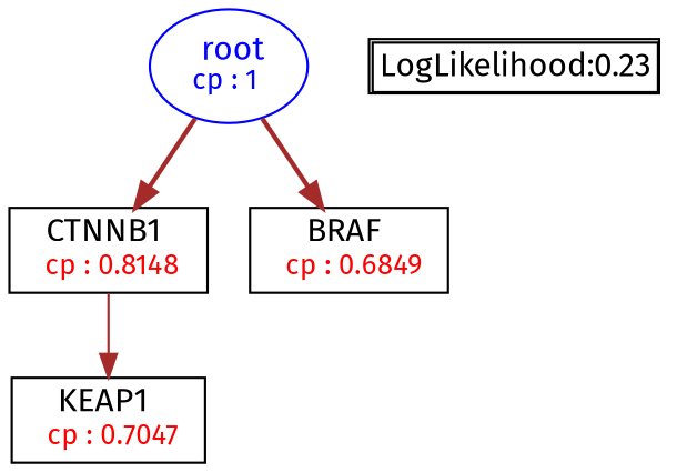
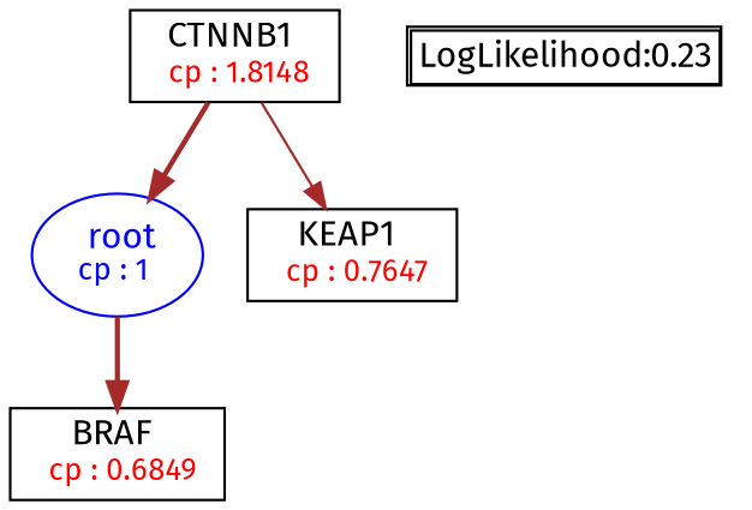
  digraph {
    fontname="Fira Sans"
    fontsize=10
    node [fontname="Fira Sans" shape=box]
    edge [color=brown fontname="Fira Sans" style=bold]
    n1 [color=Blue label=<<font color='Blue'> root</font><br/><font color='Blue' POINT-SIZE='12'>cp : 1 </font>> shape=oval]
-   n2 [label=<CTNNB1 <br/> <font color='Red' POINT-SIZE='12'> cp : 0.8148 </font>>]
+   n2 [label=<CTNNB1 <br/> <font color='Red' POINT-SIZE='12'> cp : 1.8148 </font>>]
    n3 [label=<BRAF <br/> <font color='Red' POINT-SIZE='12'> cp : 0.6849 </font>>]
-   n4 [label=<KEAP1 <br/> <font color='Red' POINT-SIZE='12'> cp : 0.7047 </font>>]
+   n4 [label=<KEAP1 <br/> <font color='Red' POINT-SIZE='12'> cp : 0.7647 </font>>]
    n5 [label=<<TABLE BORDER="1" CELLBORDER="1" CELLSPACING="0" >     <TR><TD ALIGN="LEFT">LogLikelihood:0.23</TD></TR>     </TABLE>> shape=plaintext]
-   n1 -> n2
+   n2 -> n1
    n1 -> n3
    n2 -> n4 [style=solid]
  }
